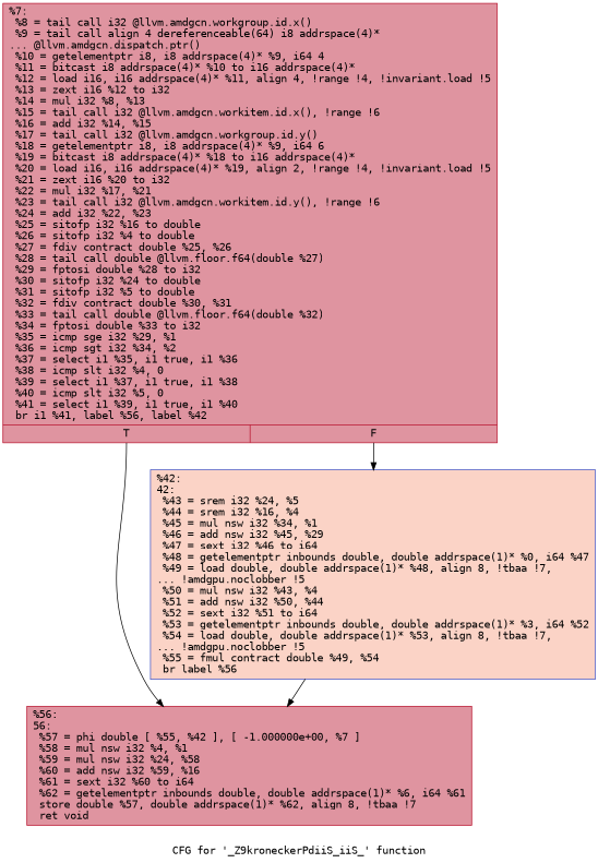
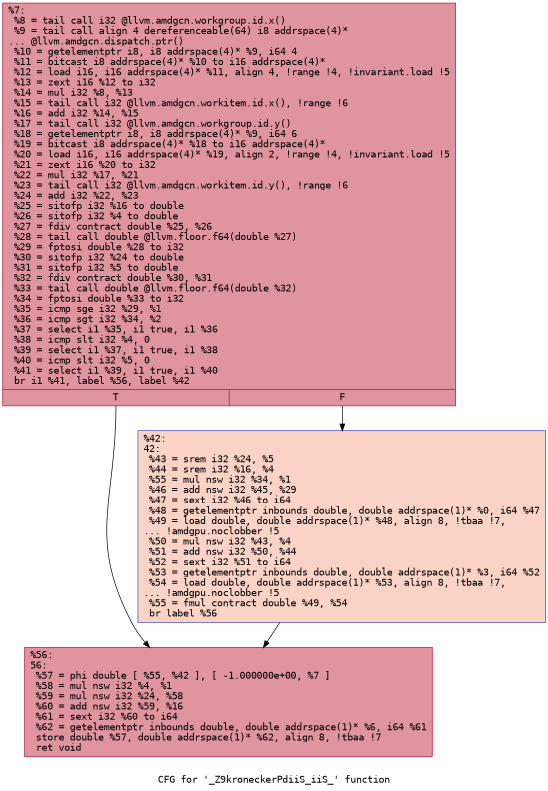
  digraph {
    label="CFG for '_Z9kroneckerPdiiS_iiS_' function"
    fontname="DejaVu Sans Mono"
    node [color="#b70d28ff" fillcolor="#b70d2870" shape=record style=filled fontname="DejaVu Sans Mono"]
    edge [fontname="DejaVu Sans Mono"]
    n1 [label="{%7:\l  %8 = tail call i32 @llvm.amdgcn.workgroup.id.x()\l  %9 = tail call align 4 dereferenceable(64) i8 addrspace(4)*\l... @llvm.amdgcn.dispatch.ptr()\l  %10 = getelementptr i8, i8 addrspace(4)* %9, i64 4\l  %11 = bitcast i8 addrspace(4)* %10 to i16 addrspace(4)*\l  %12 = load i16, i16 addrspace(4)* %11, align 4, !range !4, !invariant.load !5\l  %13 = zext i16 %12 to i32\l  %14 = mul i32 %8, %13\l  %15 = tail call i32 @llvm.amdgcn.workitem.id.x(), !range !6\l  %16 = add i32 %14, %15\l  %17 = tail call i32 @llvm.amdgcn.workgroup.id.y()\l  %18 = getelementptr i8, i8 addrspace(4)* %9, i64 6\l  %19 = bitcast i8 addrspace(4)* %18 to i16 addrspace(4)*\l  %20 = load i16, i16 addrspace(4)* %19, align 2, !range !4, !invariant.load !5\l  %21 = zext i16 %20 to i32\l  %22 = mul i32 %17, %21\l  %23 = tail call i32 @llvm.amdgcn.workitem.id.y(), !range !6\l  %24 = add i32 %22, %23\l  %25 = sitofp i32 %16 to double\l  %26 = sitofp i32 %4 to double\l  %27 = fdiv contract double %25, %26\l  %28 = tail call double @llvm.floor.f64(double %27)\l  %29 = fptosi double %28 to i32\l  %30 = sitofp i32 %24 to double\l  %31 = sitofp i32 %5 to double\l  %32 = fdiv contract double %30, %31\l  %33 = tail call double @llvm.floor.f64(double %32)\l  %34 = fptosi double %33 to i32\l  %35 = icmp sge i32 %29, %1\l  %36 = icmp sgt i32 %34, %2\l  %37 = select i1 %35, i1 true, i1 %36\l  %38 = icmp slt i32 %4, 0\l  %39 = select i1 %37, i1 true, i1 %38\l  %40 = icmp slt i32 %5, 0\l  %41 = select i1 %39, i1 true, i1 %40\l  br i1 %41, label %56, label %42\l|{<s0>T|<s1>F}}"]
    n2 [label="{%56:\l56:                                               \l  %57 = phi double [ %55, %42 ], [ -1.000000e+00, %7 ]\l  %58 = mul nsw i32 %4, %1\l  %59 = mul nsw i32 %24, %58\l  %60 = add nsw i32 %59, %16\l  %61 = sext i32 %60 to i64\l  %62 = getelementptr inbounds double, double addrspace(1)* %6, i64 %61\l  store double %57, double addrspace(1)* %62, align 8, !tbaa !7\l  ret void\l}"]
-   n3 [color="#3d50c3ff" fillcolor="#f59c7d70" label="{%42:\l42:                                               \l  %43 = srem i32 %24, %5\l  %44 = srem i32 %16, %4\l  %45 = mul nsw i32 %34, %1\l  %46 = add nsw i32 %45, %29\l  %47 = sext i32 %46 to i64\l  %48 = getelementptr inbounds double, double addrspace(1)* %0, i64 %47\l  %49 = load double, double addrspace(1)* %48, align 8, !tbaa !7,\l... !amdgpu.noclobber !5\l  %50 = mul nsw i32 %43, %4\l  %51 = add nsw i32 %50, %44\l  %52 = sext i32 %51 to i64\l  %53 = getelementptr inbounds double, double addrspace(1)* %3, i64 %52\l  %54 = load double, double addrspace(1)* %53, align 8, !tbaa !7,\l... !amdgpu.noclobber !5\l  %55 = fmul contract double %49, %54\l  br label %56\l}"]
+   n3 [color="#3d50c3ff" fillcolor="#f59c7d70" label="{%42:\l42:                                               \l  %43 = srem i32 %24, %5\l  %44 = srem i32 %16, %4\l  %55 = mul nsw i32 %34, %1\l  %46 = add nsw i32 %45, %29\l  %47 = sext i32 %46 to i64\l  %48 = getelementptr inbounds double, double addrspace(1)* %0, i64 %47\l  %49 = load double, double addrspace(1)* %48, align 8, !tbaa !7,\l... !amdgpu.noclobber !5\l  %50 = mul nsw i32 %43, %4\l  %51 = add nsw i32 %50, %44\l  %52 = sext i32 %51 to i64\l  %53 = getelementptr inbounds double, double addrspace(1)* %3, i64 %52\l  %54 = load double, double addrspace(1)* %53, align 8, !tbaa !7,\l... !amdgpu.noclobber !5\l  %55 = fmul contract double %49, %54\l  br label %56\l}"]
    n1 -> n2 [tailport=s0]
    n1 -> n3 [tailport=s1]
    n3 -> n2
  }
